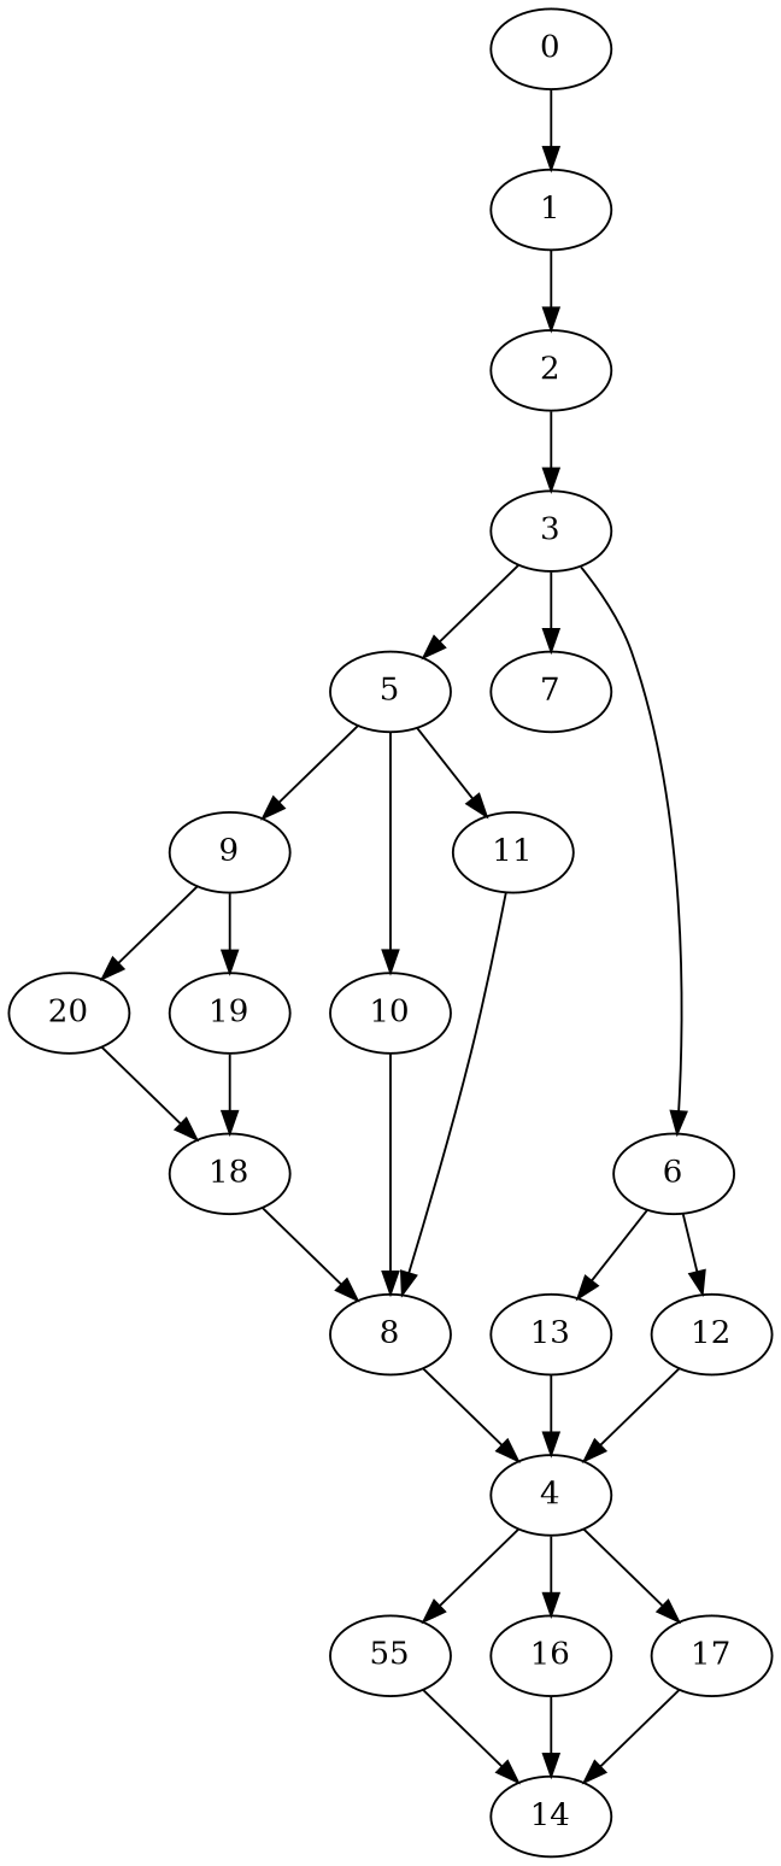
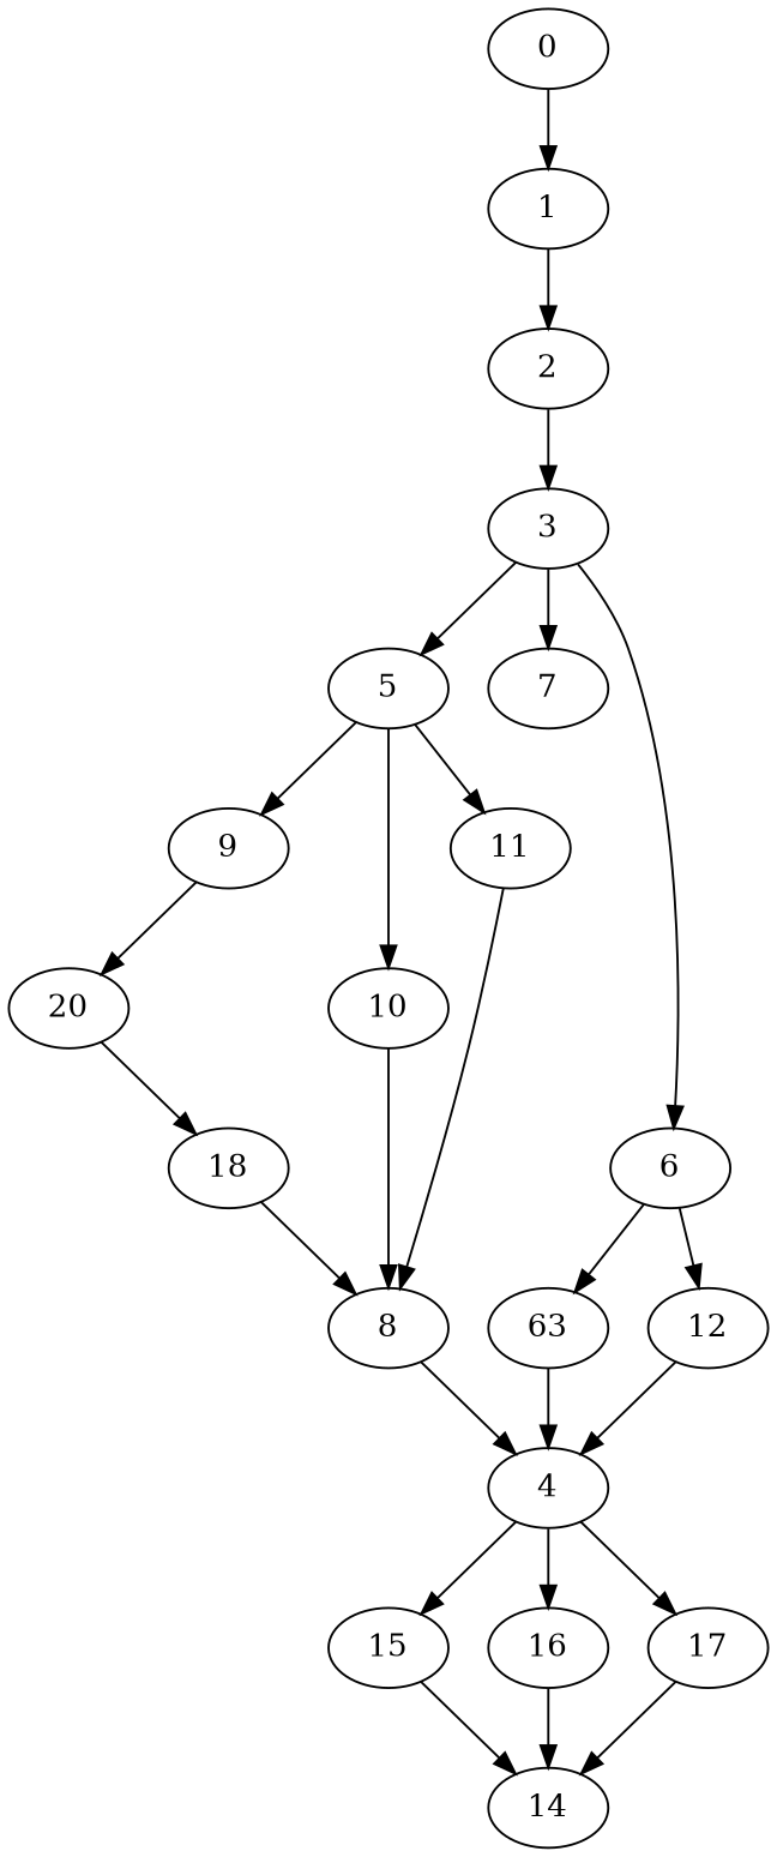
  digraph {
    "Duplicate states"=0
    GraphType=S_P
    "Max states in OPEN"=0
    Modes="120000ms; topo-ordered tasks, ; Pruning: task equivalence, fixed order ready list, ; F-value: ; Optimisation: best schedule length (SL) optimisation on equal, "
    NumberOfTasks=21
    "Pruned using list schedule length"=1
    "States removed from OPEN"=0
    TargetSystem="Homogeneous-6"
    "Time to schedule (ms)"=101
    "Total idle time"=2889
    "Total schedule length"=1147
    "Total sequential time"=1670
    "Total states created"=2
    node [Processor=0 Weight=28]
    edge [Weight=6]
    0 ["Finish time"=99 "Start time"=0 Weight=99]
    1 ["Finish time"=184 "Start time"=99 Weight=85]
    2 ["Finish time"=255 "Start time"=184 Weight=71]
    3 ["Finish time"=297 "Start time"=255 Weight=42]
    5 ["Finish time"=439 "Start time"=297 Weight=142]
    7 ["Finish time"=416 Processor=4 "Start time"=303 Weight=113]
    6 ["Finish time"=375 Processor=5 "Start time"=304 Weight=71]
    9 ["Finish time"=581 "Start time"=439 Weight=142]
    10 ["Finish time"=473 Processor=2 "Start time"=445]
    11 ["Finish time"=470 Processor=3 "Start time"=442]
-   13 ["Finish time"=444 Processor=4 "Start time"=416]
+   13 ["Finish time"=444 Processor=4 "Start time"=416 label=63]
    12 ["Finish time"=432 Processor=5 "Start time"=375 Weight=57]
    20 ["Finish time"=694 "Start time"=581 Weight=113]
-   19 ["Finish time"=631 Processor=1 "Start time"=589 Weight=42]
    8 ["Finish time"=921 "Start time"=779 Weight=142]
    4 ["Finish time"=949 "Start time"=921]
    18 ["Finish time"=779 "Start time"=694 Weight=85]
-   15 ["Finish time"=1048 "Start time"=949 Weight=99 label=55]
+   15 ["Finish time"=1048 "Start time"=949 Weight=99]
    16 ["Finish time"=1037 Processor=1 "Start time"=952 Weight=85]
    17 ["Finish time"=1029 Processor=2 "Start time"=958 Weight=71]
    14 ["Finish time"=1147 "Start time"=1048 Weight=99]
    0 -> 1
    1 -> 2 [Weight=8]
    2 -> 3 [Weight=4]
    3 -> 5 [Weight=2]
    3 -> 7
    3 -> 6 [Weight=7]
    5 -> 9
    5 -> 10
    5 -> 11 [Weight=3]
    6 -> 13 [Weight=10]
    6 -> 12
    9 -> 20 [Weight=8]
-   9 -> 19 [Weight=8]
    10 -> 8 [Weight=7]
    11 -> 8 [Weight=7]
    13 -> 4 [Weight=2]
    12 -> 4 [Weight=8]
    20 -> 18 [Weight=8]
-   19 -> 18 [Weight=2]
    8 -> 4 [Weight=8]
    4 -> 15 [Weight=5]
    4 -> 16 [Weight=3]
    4 -> 17 [Weight=9]
    18 -> 8 [Weight=9]
    15 -> 14 [Weight=4]
    16 -> 14 [Weight=9]
    17 -> 14
  }
